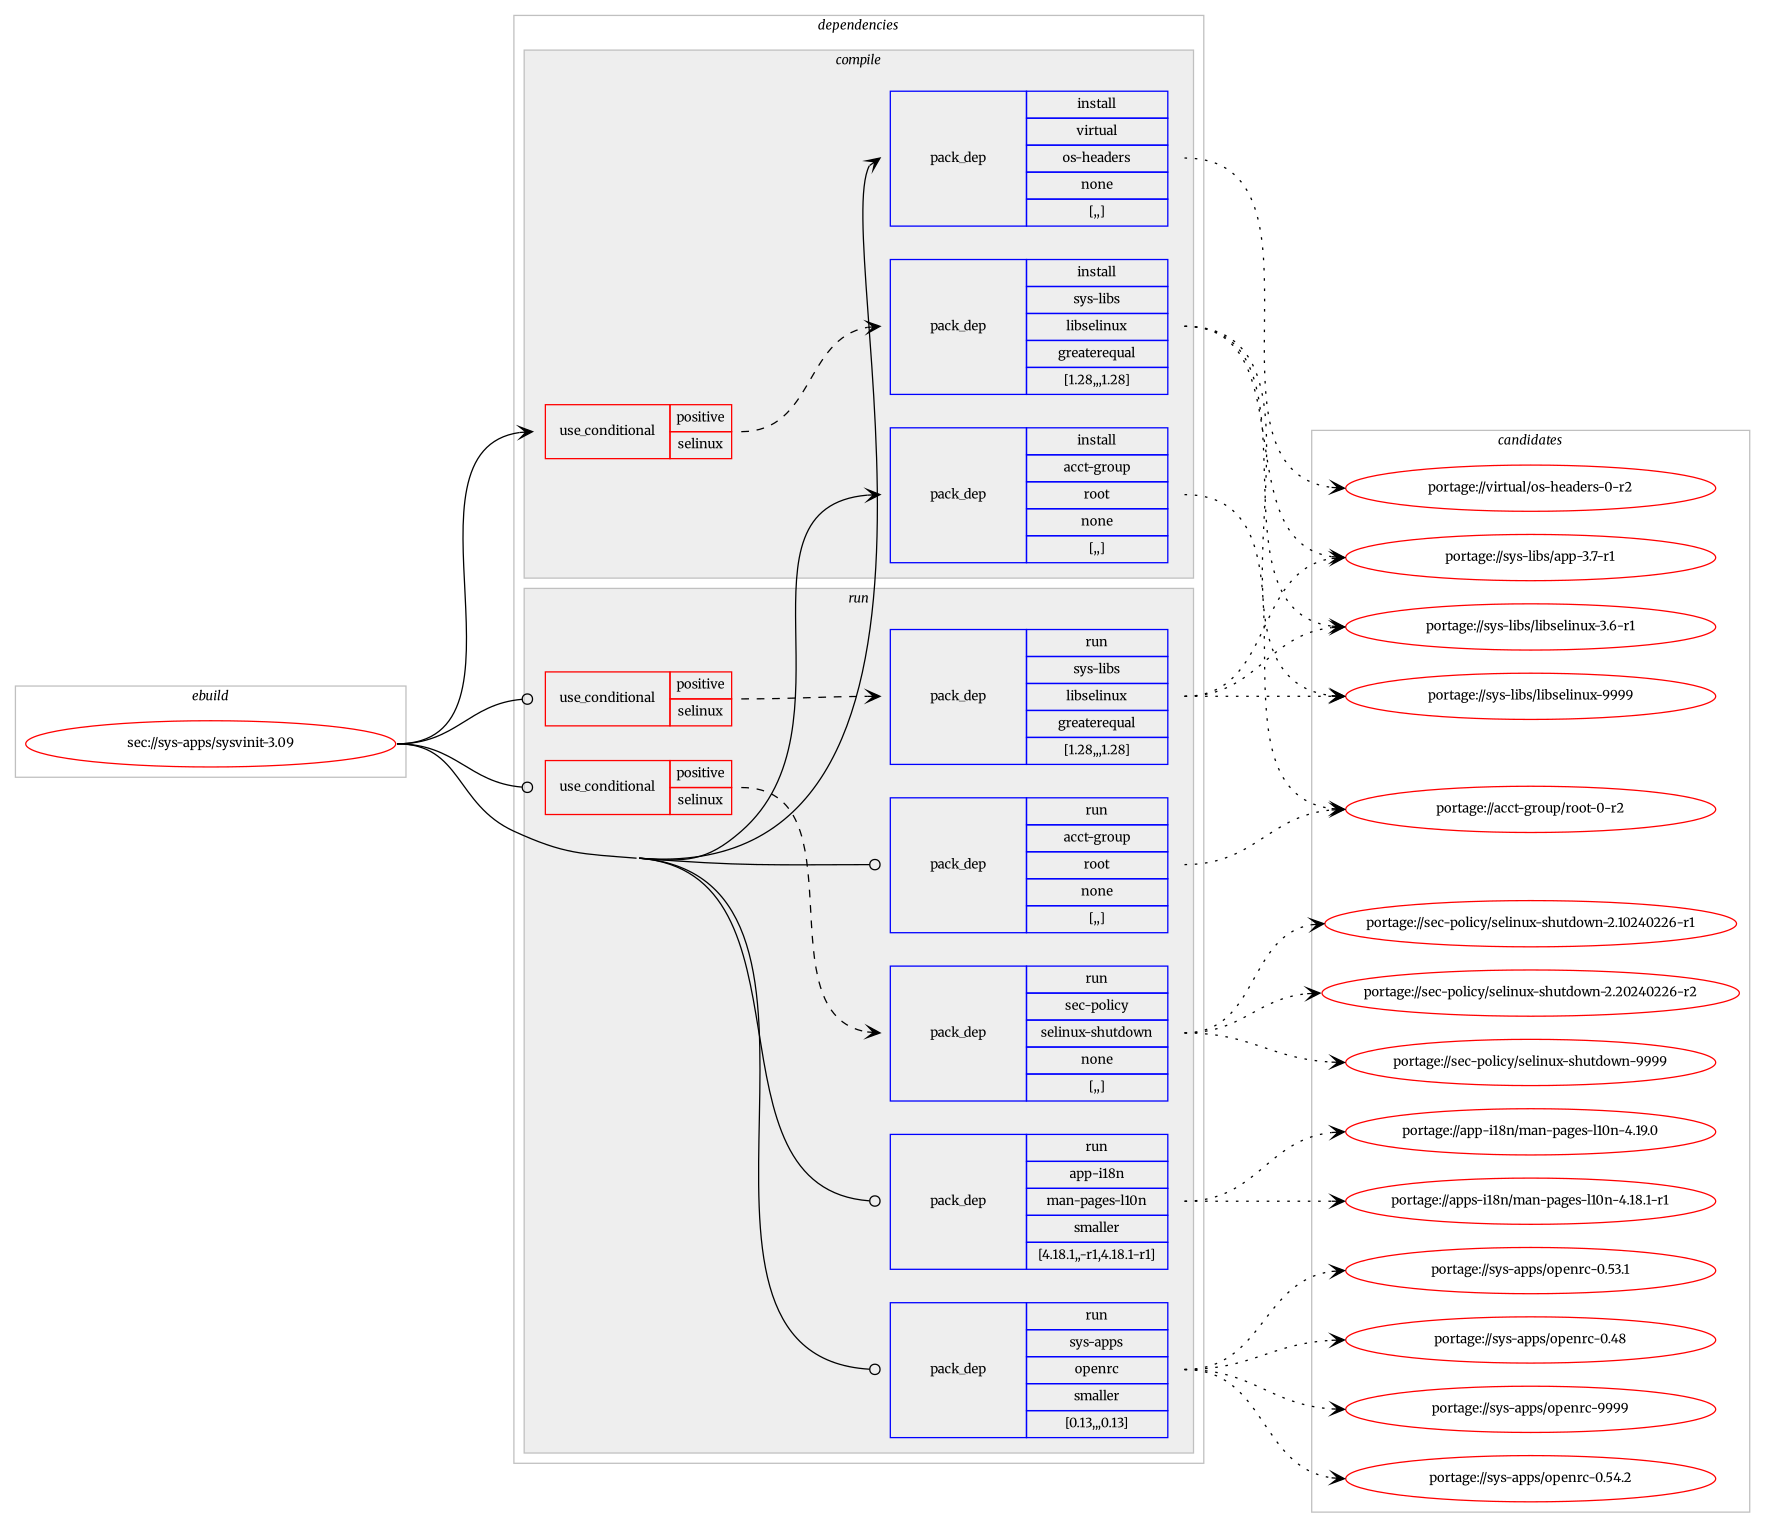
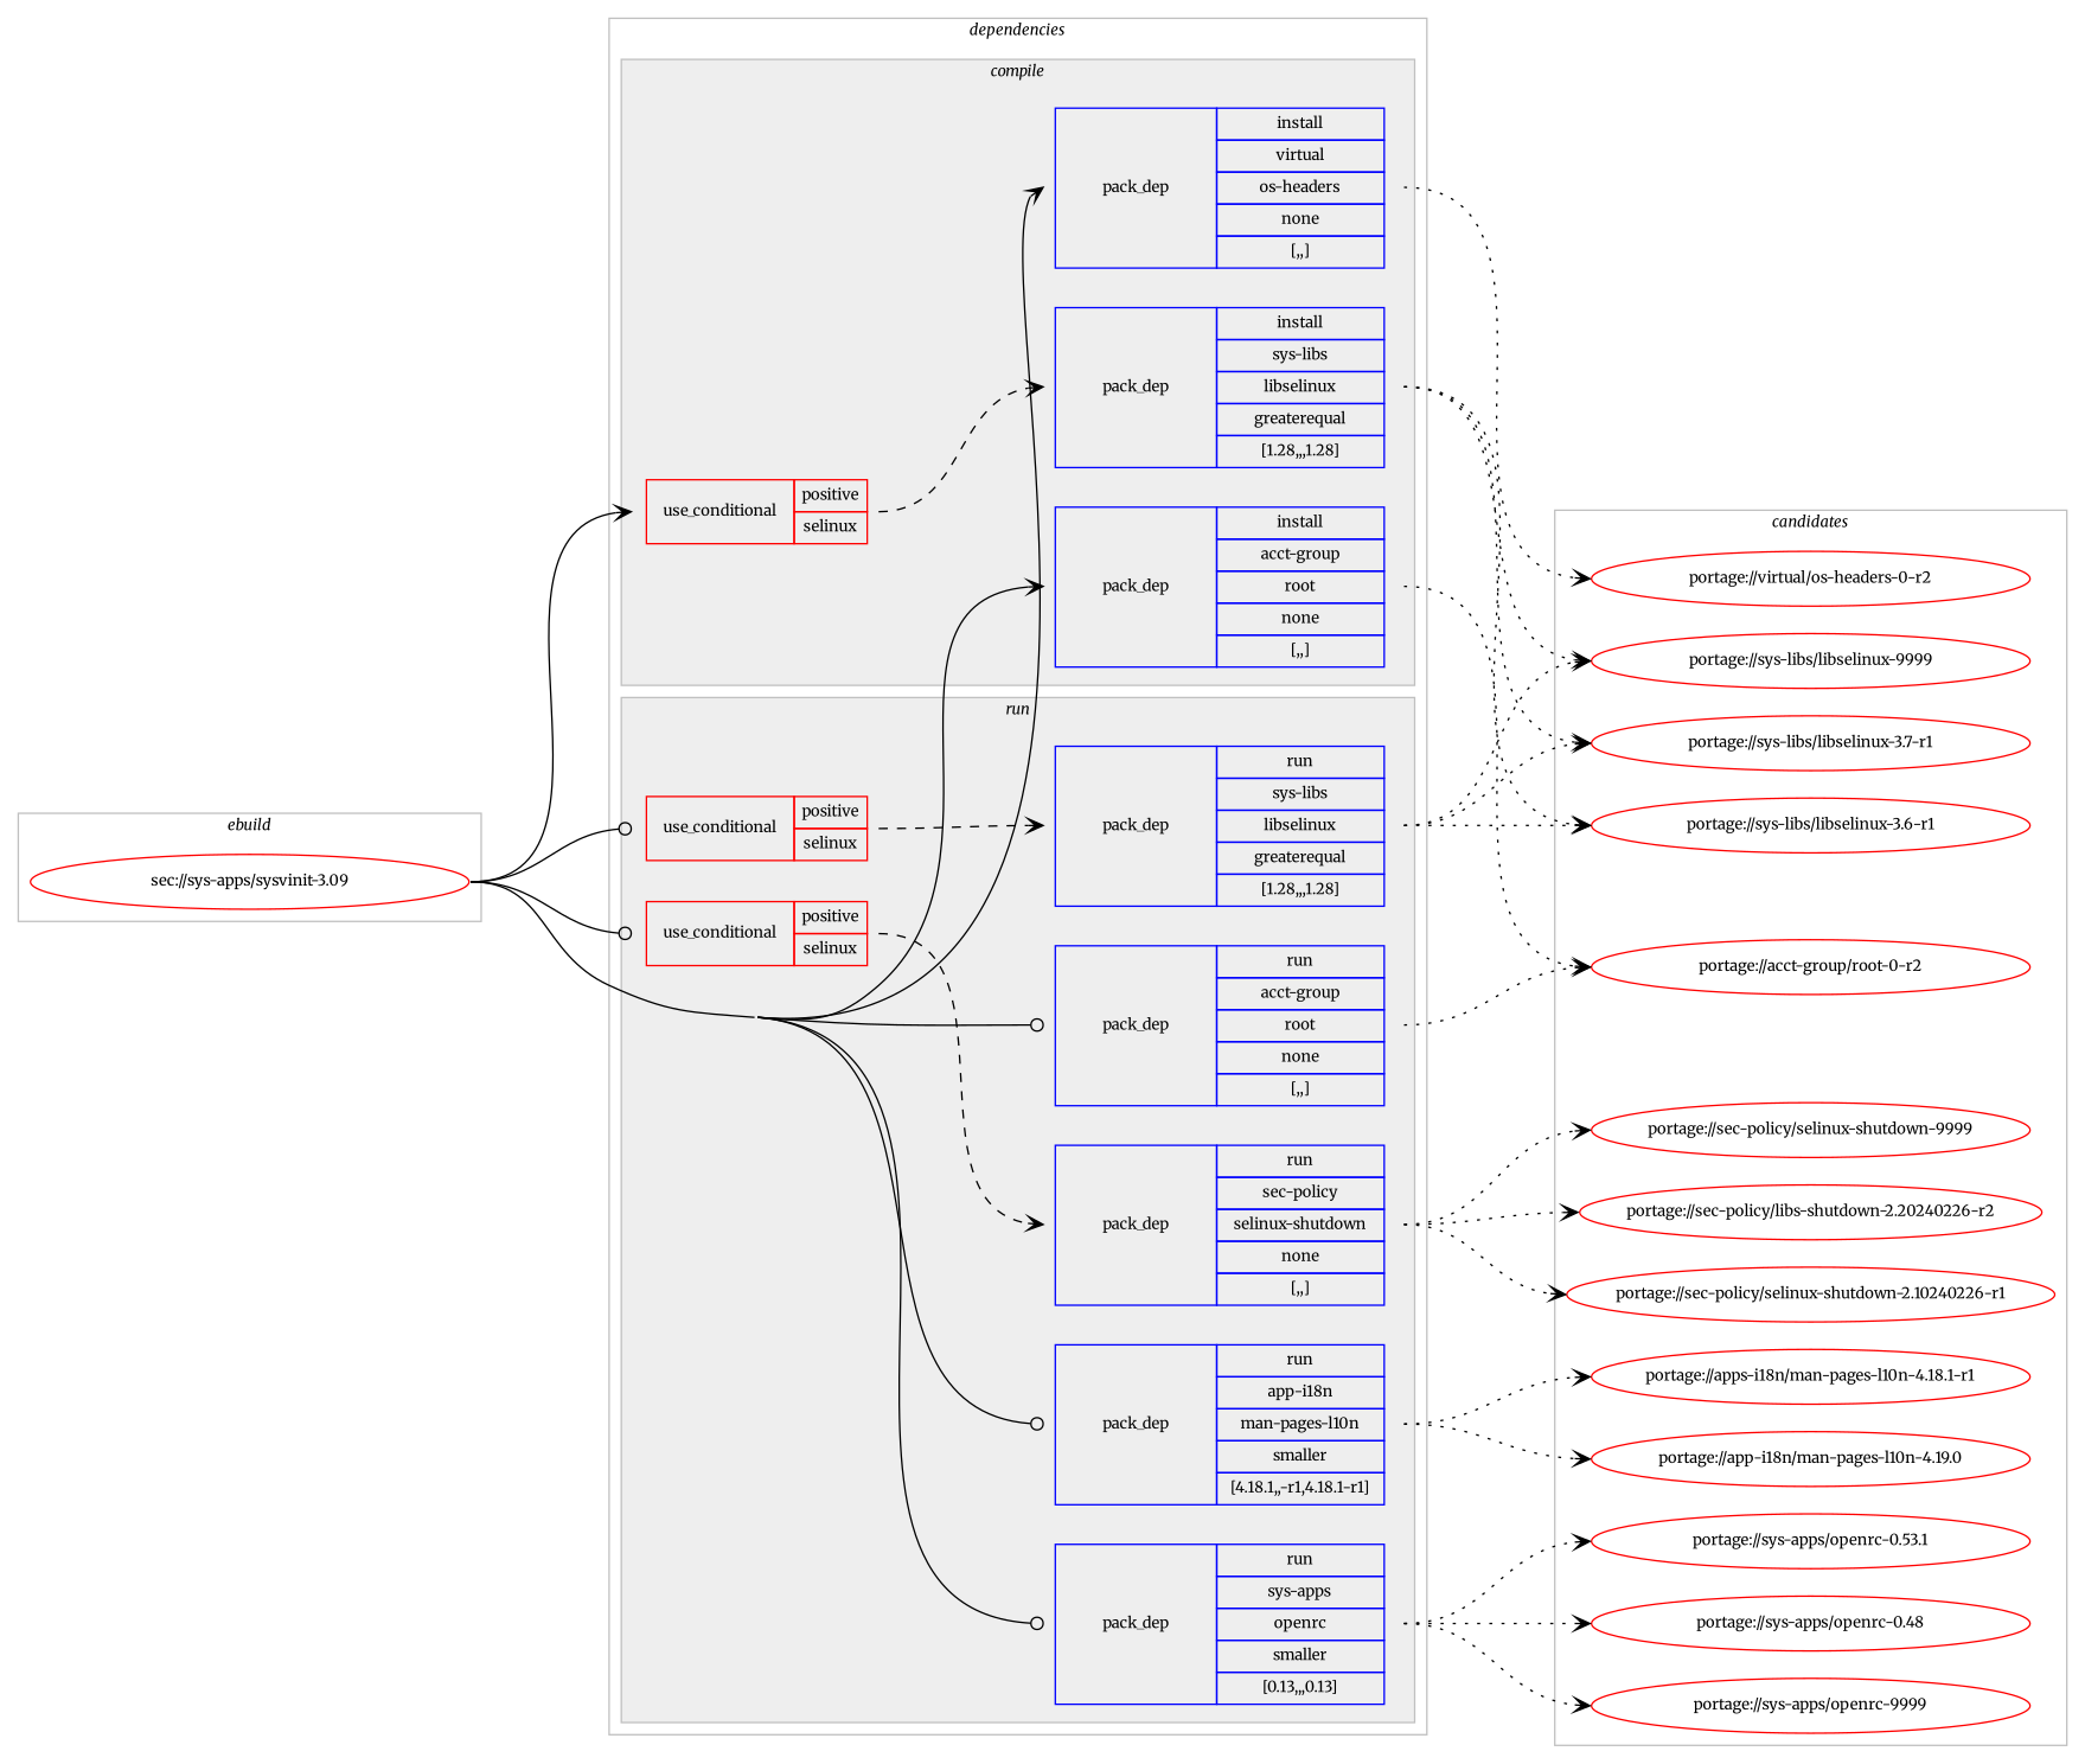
  digraph {
    compound=true
    concentrate=true
    fontname=Merriweather
    fontsize=10
    newrank=true
    rankdir=LR
    ranksep=1.5
    node [color=red fontname=Merriweather fontsize=10]
    edge [arrowhead=vee fontname=Merriweather headport=w style=dotted tailport=e weight=100]
    n1 [label="sec://sys-apps/sysvinit-3.09" width=4]
    n2 [color=blue label=<<TABLE BORDER="0" CELLBORDER="1" CELLSPACING="0" CELLPADDING="4" WIDTH="220"><TR><TD ROWSPAN="6" CELLPADDING="30">pack_dep</TD></TR><TR><TD WIDTH="110">install</TD></TR><TR><TD>sys-libs</TD></TR><TR><TD>libselinux</TD></TR><TR><TD>greaterequal</TD></TR><TR><TD>[1.28,,,1.28]</TD></TR></TABLE>> shape=none]
    n3 [label=<<TABLE BORDER="0" CELLBORDER="1" CELLSPACING="0" CELLPADDING="4"><TR><TD ROWSPAN="3" CELLPADDING="10">use_conditional</TD></TR><TR><TD>positive</TD></TR><TR><TD>selinux</TD></TR></TABLE>> shape=none]
    n4 [color=blue label=<<TABLE BORDER="0" CELLBORDER="1" CELLSPACING="0" CELLPADDING="4" WIDTH="220"><TR><TD ROWSPAN="6" CELLPADDING="30">pack_dep</TD></TR><TR><TD WIDTH="110">install</TD></TR><TR><TD>acct-group</TD></TR><TR><TD>root</TD></TR><TR><TD>none</TD></TR><TR><TD>[,,]</TD></TR></TABLE>> shape=none]
    n5 [color=blue label=<<TABLE BORDER="0" CELLBORDER="1" CELLSPACING="0" CELLPADDING="4" WIDTH="220"><TR><TD ROWSPAN="6" CELLPADDING="30">pack_dep</TD></TR><TR><TD WIDTH="110">install</TD></TR><TR><TD>virtual</TD></TR><TR><TD>os-headers</TD></TR><TR><TD>none</TD></TR><TR><TD>[,,]</TD></TR></TABLE>> shape=none]
    n6 [color=blue label=<<TABLE BORDER="0" CELLBORDER="1" CELLSPACING="0" CELLPADDING="4" WIDTH="220"><TR><TD ROWSPAN="6" CELLPADDING="30">pack_dep</TD></TR><TR><TD WIDTH="110">run</TD></TR><TR><TD>sec-policy</TD></TR><TR><TD>selinux-shutdown</TD></TR><TR><TD>none</TD></TR><TR><TD>[,,]</TD></TR></TABLE>> shape=none]
    n7 [label=<<TABLE BORDER="0" CELLBORDER="1" CELLSPACING="0" CELLPADDING="4"><TR><TD ROWSPAN="3" CELLPADDING="10">use_conditional</TD></TR><TR><TD>positive</TD></TR><TR><TD>selinux</TD></TR></TABLE>> shape=none]
    n8 [color=blue label=<<TABLE BORDER="0" CELLBORDER="1" CELLSPACING="0" CELLPADDING="4" WIDTH="220"><TR><TD ROWSPAN="6" CELLPADDING="30">pack_dep</TD></TR><TR><TD WIDTH="110">run</TD></TR><TR><TD>sys-libs</TD></TR><TR><TD>libselinux</TD></TR><TR><TD>greaterequal</TD></TR><TR><TD>[1.28,,,1.28]</TD></TR></TABLE>> shape=none]
    n9 [label=<<TABLE BORDER="0" CELLBORDER="1" CELLSPACING="0" CELLPADDING="4"><TR><TD ROWSPAN="3" CELLPADDING="10">use_conditional</TD></TR><TR><TD>positive</TD></TR><TR><TD>selinux</TD></TR></TABLE>> shape=none]
    n10 [color=blue label=<<TABLE BORDER="0" CELLBORDER="1" CELLSPACING="0" CELLPADDING="4" WIDTH="220"><TR><TD ROWSPAN="6" CELLPADDING="30">pack_dep</TD></TR><TR><TD WIDTH="110">run</TD></TR><TR><TD>acct-group</TD></TR><TR><TD>root</TD></TR><TR><TD>none</TD></TR><TR><TD>[,,]</TD></TR></TABLE>> shape=none]
    n11 [color=blue label=<<TABLE BORDER="0" CELLBORDER="1" CELLSPACING="0" CELLPADDING="4" WIDTH="220"><TR><TD ROWSPAN="6" CELLPADDING="30">pack_dep</TD></TR><TR><TD WIDTH="110">run</TD></TR><TR><TD>app-i18n</TD></TR><TR><TD>man-pages-l10n</TD></TR><TR><TD>smaller</TD></TR><TR><TD>[4.18.1,,-r1,4.18.1-r1]</TD></TR></TABLE>> shape=none]
    n12 [color=blue label=<<TABLE BORDER="0" CELLBORDER="1" CELLSPACING="0" CELLPADDING="4" WIDTH="220"><TR><TD ROWSPAN="6" CELLPADDING="30">pack_dep</TD></TR><TR><TD WIDTH="110">run</TD></TR><TR><TD>sys-apps</TD></TR><TR><TD>openrc</TD></TR><TR><TD>smaller</TD></TR><TR><TD>[0.13,,,0.13]</TD></TR></TABLE>> shape=none]
    n13 [label="portage://sys-libs/libselinux-9999" width=4]
-   n14 [label="portage://sys-libs/app-3.7-r1" width=4]
+   n14 [label="portage://sys-libs/libselinux-3.7-r1" width=4]
    n15 [label="portage://sys-libs/libselinux-3.6-r1" width=4]
    n16 [label="portage://acct-group/root-0-r2" width=4]
    n17 [label="portage://virtual/os-headers-0-r2" width=4]
    n18 [label="portage://sec-policy/selinux-shutdown-9999" width=4]
-   n19 [label="portage://sec-policy/selinux-shutdown-2.20240226-r2" width=4]
+   n19 [label="portage://sec-policy/libs-shutdown-2.20240226-r2" width=4]
    n20 [label="portage://sec-policy/selinux-shutdown-2.10240226-r1" width=4]
    n21 [label="portage://app-i18n/man-pages-l10n-4.19.0" width=4]
    n22 [label="portage://apps-i18n/man-pages-l10n-4.18.1-r1" width=4]
    n23 [label="portage://sys-apps/openrc-9999" width=4]
-   n24 [label="portage://sys-apps/openrc-0.54.2" width=4]
    n25 [label="portage://sys-apps/openrc-0.53.1" width=4]
    n26 [label="portage://sys-apps/openrc-0.48" width=4]
    subgraph cluster_1 {
      color=gray
      label=<<i>ebuild</i>>
      n1
    }
    subgraph cluster_2 {
      color=gray
      label=<<i>dependencies</i>>
      subgraph cluster_3 {
        color=gray
        fillcolor="#eeeeee"
        label=<<i>compile</i>>
        style=filled
        subgraph sub_4 {
          color=gray
          fillcolor="#eeeeee"
          label=<<i>compile</i>>
          style=filled
          n3
          subgraph sub_5 {
            color=gray
            fillcolor="#eeeeee"
            label=<<i>compile</i>>
            style=filled
            n2
          }
        }
        subgraph sub_6 {
          color=gray
          fillcolor="#eeeeee"
          label=<<i>compile</i>>
          style=filled
          n4
        }
        subgraph sub_7 {
          color=gray
          fillcolor="#eeeeee"
          label=<<i>compile</i>>
          style=filled
          n5
        }
      }
      subgraph cluster_8 {
        color=gray
        fillcolor="#eeeeee"
        label=<<i>compile and run</i>>
        style=filled
      }
      subgraph cluster_9 {
        color=gray
        fillcolor="#eeeeee"
        label=<<i>run</i>>
        style=filled
        subgraph sub_10 {
          color=gray
          fillcolor="#eeeeee"
          label=<<i>run</i>>
          style=filled
          n7
          subgraph sub_11 {
            color=gray
            fillcolor="#eeeeee"
            label=<<i>run</i>>
            style=filled
            n6
          }
        }
        subgraph sub_12 {
          color=gray
          fillcolor="#eeeeee"
          label=<<i>run</i>>
          style=filled
          n9
          subgraph sub_13 {
            color=gray
            fillcolor="#eeeeee"
            label=<<i>run</i>>
            style=filled
            n8
          }
        }
        subgraph sub_14 {
          color=gray
          fillcolor="#eeeeee"
          label=<<i>run</i>>
          style=filled
          n10
        }
        subgraph sub_15 {
          color=gray
          fillcolor="#eeeeee"
          label=<<i>run</i>>
          style=filled
          n11
        }
        subgraph sub_16 {
          color=gray
          fillcolor="#eeeeee"
          label=<<i>run</i>>
          style=filled
          n12
        }
      }
    }
    subgraph cluster_17 {
      color=gray
      label=<<i>candidates</i>>
      rank=same
      subgraph sub_18 {
        color=black
        label=<<i>candidates</i>>
        nodesep=1
        rank=same
        n13
        n14
        n15
      }
      subgraph sub_19 {
        color=black
        label=<<i>candidates</i>>
        nodesep=1
        rank=same
        n16
      }
      subgraph sub_20 {
        color=black
        label=<<i>candidates</i>>
        nodesep=1
        rank=same
        n17
      }
      subgraph sub_21 {
        color=black
        label=<<i>candidates</i>>
        nodesep=1
        rank=same
        n18
        n19
        n20
      }
      subgraph sub_22 {
        color=black
        label=<<i>candidates</i>>
        nodesep=1
        rank=same
        n13
        n14
        n15
      }
      subgraph sub_23 {
        color=black
        label=<<i>candidates</i>>
        nodesep=1
        rank=same
        n16
      }
      subgraph sub_24 {
        color=black
        label=<<i>candidates</i>>
        nodesep=1
        rank=same
        n21
        n22
      }
      subgraph sub_25 {
        color=black
        label=<<i>candidates</i>>
        nodesep=1
        rank=same
        n23
-       n24
        n25
        n26
      }
    }
    n1 -> n3 [style=solid weight=20]
    n1 -> n4 [style=solid weight=20]
    n1 -> n5 [style=solid weight=20]
    n1 -> n7 [arrowhead=odot style=solid weight=20]
    n1 -> n9 [arrowhead=odot style=solid weight=20]
    n1 -> n10 [arrowhead=odot style=solid weight=20]
    n1 -> n11 [arrowhead=odot style=solid weight=20]
    n1 -> n12 [arrowhead=odot style=solid weight=20]
    n2 -> n13
    n2 -> n14
    n2 -> n15
    n3 -> n2 [style=dashed weight=20]
    n4 -> n16
    n5 -> n17
    n6 -> n18
    n6 -> n19
    n6 -> n20
    n7 -> n6 [style=dashed weight=20]
    n8 -> n13
    n8 -> n14
    n8 -> n15
    n9 -> n8 [style=dashed weight=20]
    n10 -> n16
    n11 -> n21
    n11 -> n22
    n12 -> n23
-   n12 -> n24
    n12 -> n25
    n12 -> n26
  }
